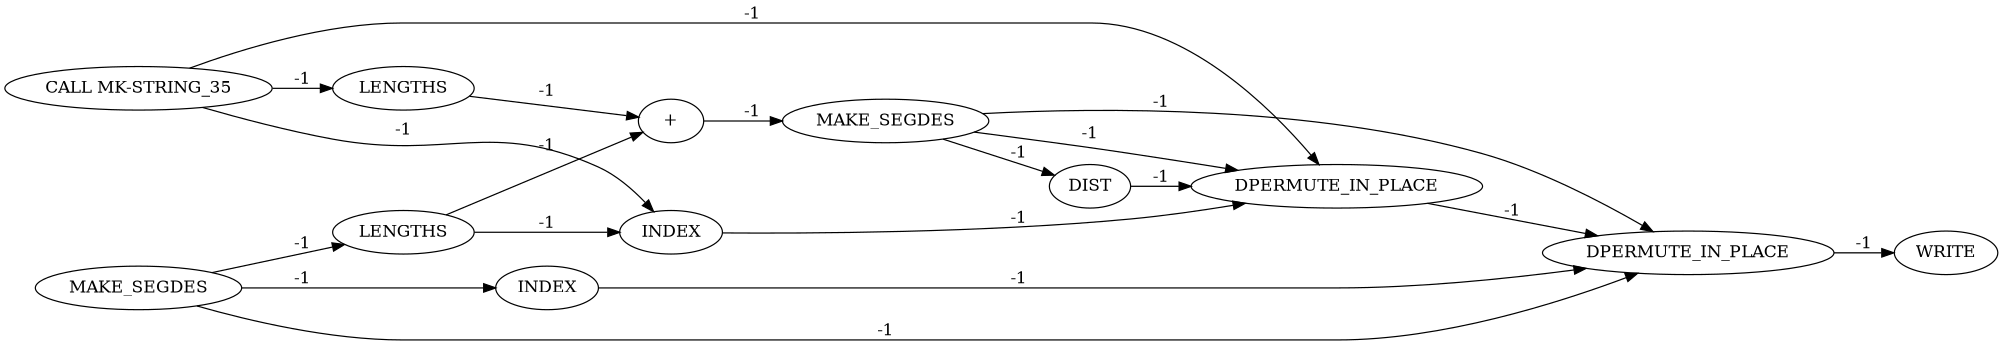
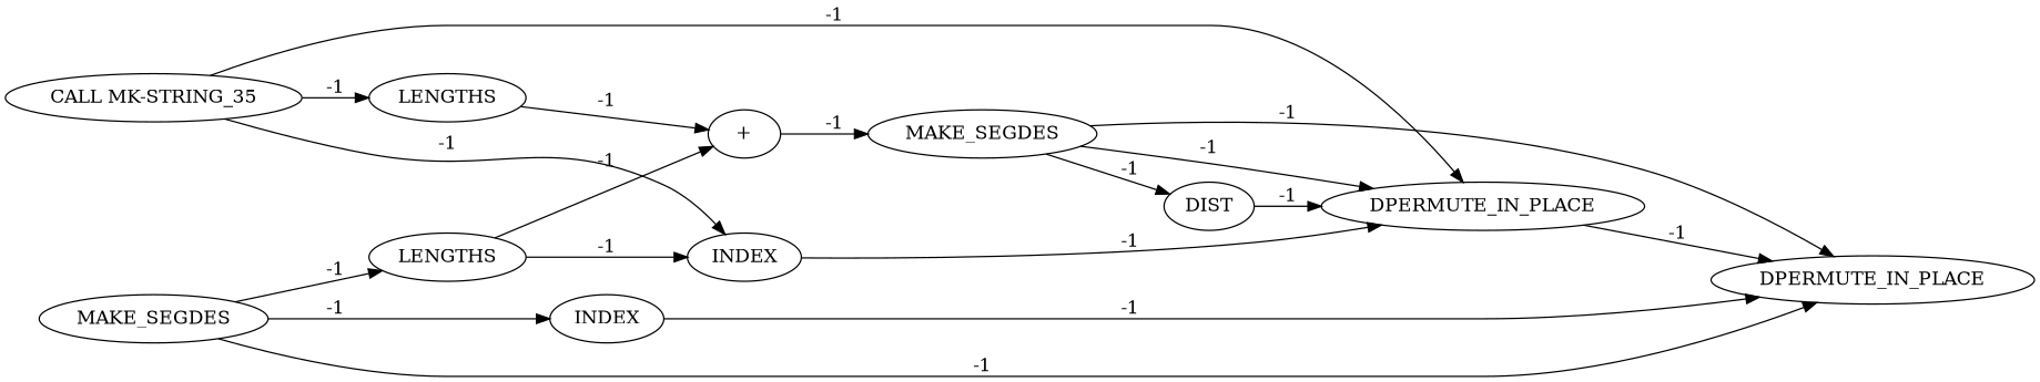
  digraph {
    rankdir=LR
    node [cost=0]
    edge [cost=-1]
    n1 [label=INDEX]
    n2 [label=DPERMUTE_IN_PLACE]
-   n3 [label=WRITE]
    n4 [label=MAKE_SEGDES]
    n5 [label=DPERMUTE_IN_PLACE]
    n6 [label=DIST]
    n7 [label=LENGTHS]
    n8 [label="+"]
    n9 [label=LENGTHS]
    n10 [label=INDEX]
    n11 [label="CALL MK-STRING_35"]
    n12 [label=MAKE_SEGDES]
    n1 -> n2 [label=-1]
-   n2 -> n3 [label=-1]
    n4 -> n2 [label=-1]
    n4 -> n5 [label=-1]
    n4 -> n6 [label=-1]
    n5 -> n2 [label=-1]
    n6 -> n5 [label=-1]
    n7 -> n8 [label=-1]
    n8 -> n4 [label=-1]
    n9 -> n8 [label=-1]
    n9 -> n10 [label=-1]
    n10 -> n5 [label=-1]
    n11 -> n5 [label=-1]
    n11 -> n7 [label=-1]
    n11 -> n10 [label=-1]
    n12 -> n1 [label=-1]
    n12 -> n2 [label=-1]
    n12 -> n9 [label=-1]
  }
